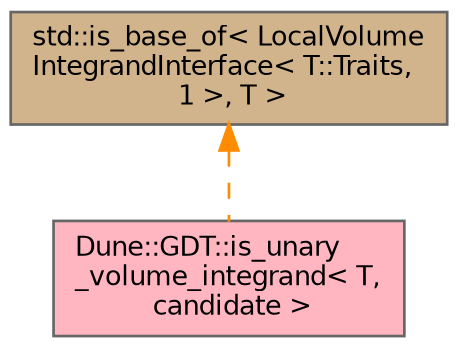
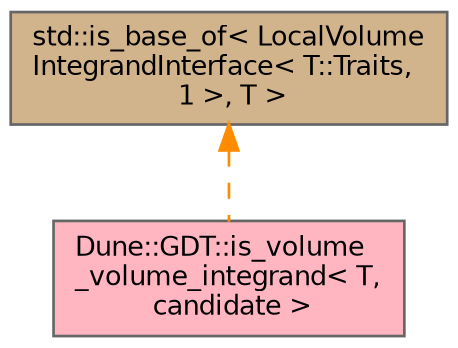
  digraph {
    node [color=gray40 fontname=Helvetica fontsize=10 shape=record style=filled]
-   n1 [fillcolor=lightpink fontcolor=black height=0.2 label="Dune::GDT::is_unary\l_volume_integrand\< T,\l candidate \>" width=0.4]
+   n1 [fillcolor=lightpink fontcolor=black height=0.2 label="Dune::GDT::is_volume\l_volume_integrand\< T,\l candidate \>" width=0.4]
    n2 [fillcolor=tan height=0.2 label="std::is_base_of\< LocalVolume\lIntegrandInterface\< T::Traits,\l 1 \>, T \>" width=0.4]
    n2 -> n1 [color=darkorange dir=back fontname=Helvetica fontsize=10 labelfontname=Helvetica labelfontsize=10 style=dashed]
  }
